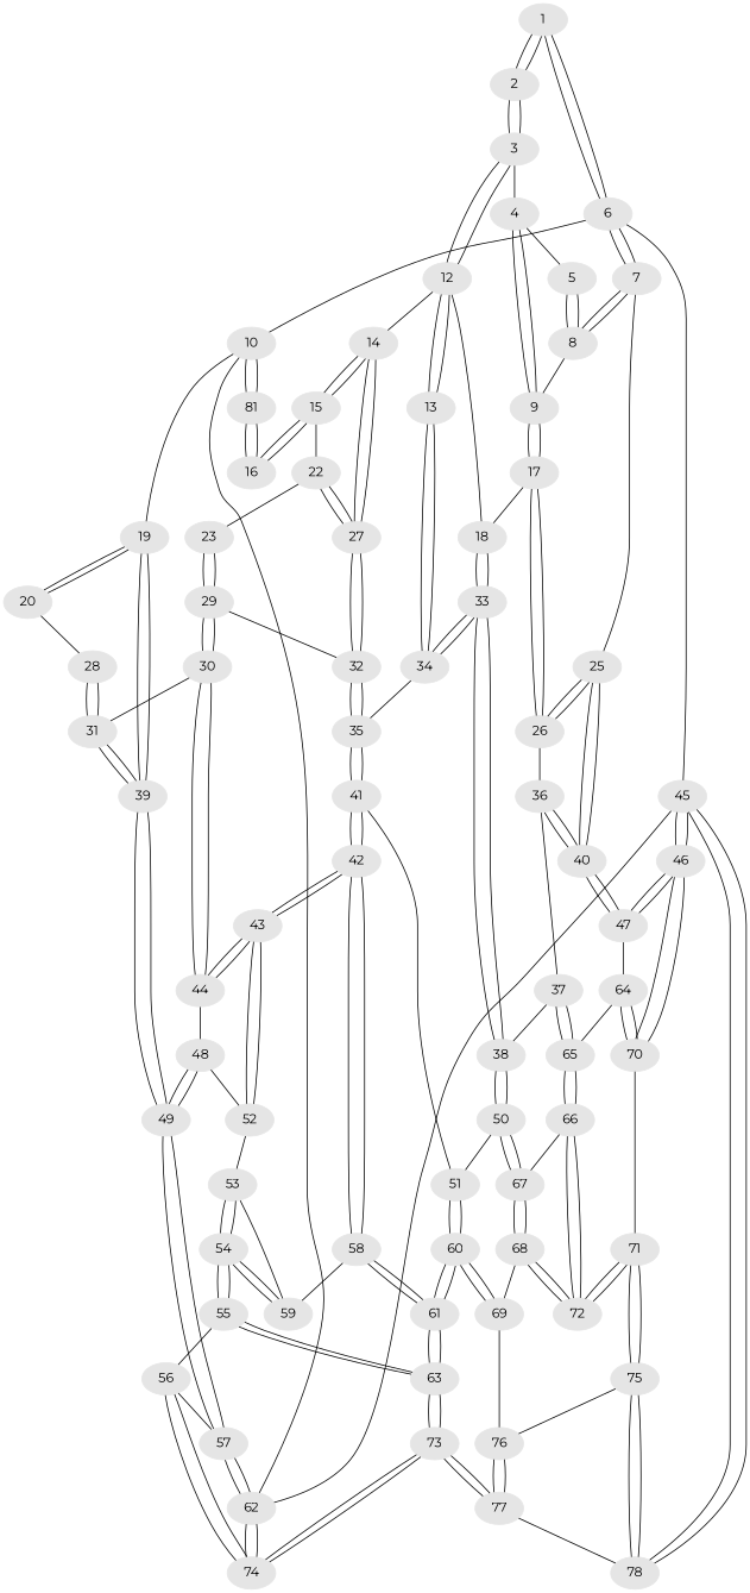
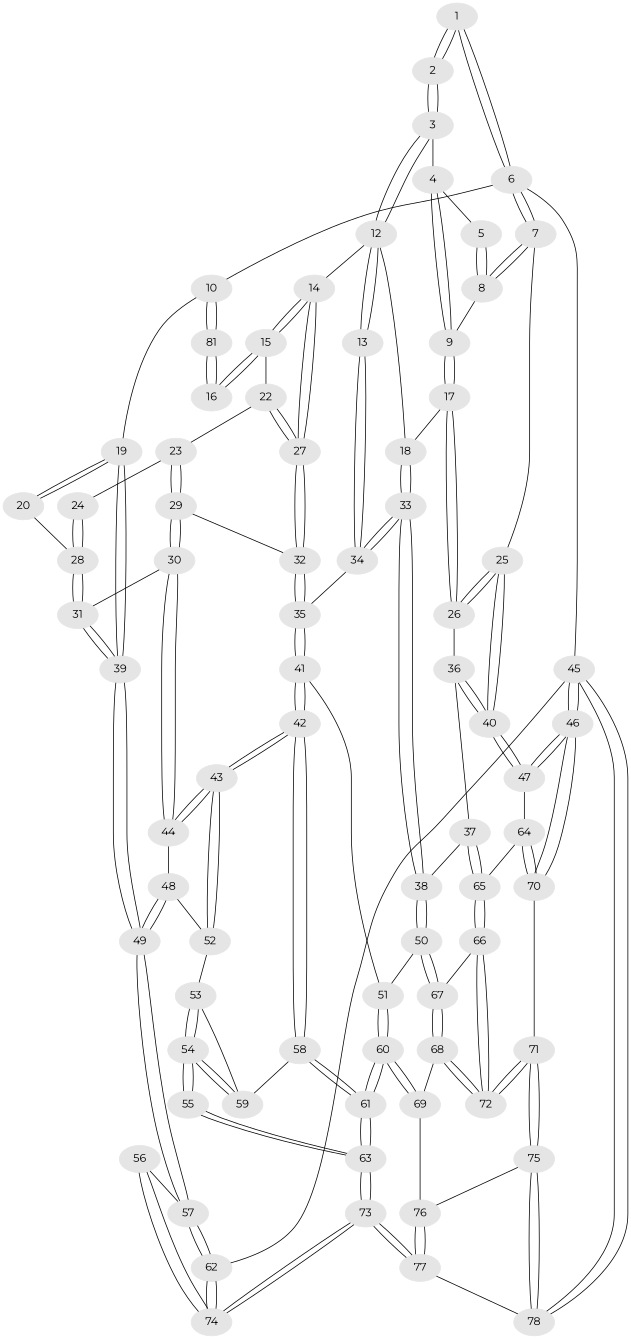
  graph {
    fontname=Montserrat
    node [color=gray90 fontname=Montserrat style=filled]
    edge [fontname=Montserrat]
    1
    2
    6
    3
    7
    10
    45
    4
    12
    5
    9
    13
    18
    14
    8
    17
    25
    n18 [label=81]
    19
    62
    46
    78
    26
    40
    16
    20
    39
    74
    34
    33
    15
    27
    35
    22
    32
    23
    36
    38
    28
    49
    31
+   24
    29
    30
    47
    37
    44
    48
    41
    50
    42
    51
    65
    66
    67
    57
    64
    43
    58
    60
    52
    59
    61
    53
    70
    71
    68
    69
    54
    55
    56
    63
    73
    76
    77
    72
    75
    1 -- 2
    1 -- 2
    1 -- 6
    1 -- 6
    2 -- 3
    2 -- 3
    6 -- 7
    6 -- 7
    6 -- 10
    6 -- 45
    3 -- 4
    3 -- 12
    3 -- 12
    7 -- 8
    7 -- 8
    7 -- 25
    10 -- n18
    10 -- n18
    10 -- 19
-   10 -- 62
    45 -- 62
    45 -- 46
    45 -- 46
    45 -- 78
    45 -- 78
    4 -- 5
    4 -- 9
    4 -- 9
    12 -- 13
    12 -- 13
    12 -- 18
    12 -- 14
    5 -- 8
    5 -- 8
    9 -- 17
    9 -- 17
    13 -- 34
    13 -- 34
    18 -- 33
    18 -- 33
    14 -- 15
    14 -- 15
    14 -- 27
    14 -- 27
    8 -- 9
    17 -- 18
    17 -- 26
    17 -- 26
    25 -- 26
    25 -- 26
    25 -- 40
    25 -- 40
    n18 -- 16
    n18 -- 16
    19 -- 20
    19 -- 20
    19 -- 39
    19 -- 39
    62 -- 74
    62 -- 74
    46 -- 47
    46 -- 47
    46 -- 70
    46 -- 70
    26 -- 36
    40 -- 47
    40 -- 47
    20 -- 28
    39 -- 49
    39 -- 49
    34 -- 35
    33 -- 34
    33 -- 34
    33 -- 38
    33 -- 38
    15 -- 16
    15 -- 16
    15 -- 22
    27 -- 32
    27 -- 32
    35 -- 41
    35 -- 41
    22 -- 27
    22 -- 27
    22 -- 23
    32 -- 35
    32 -- 35
+   23 -- 24
    23 -- 29
    23 -- 29
    36 -- 40
    36 -- 40
    36 -- 37
    38 -- 50
    38 -- 50
    28 -- 31
    28 -- 31
    49 -- 57
    49 -- 57
    31 -- 39
    31 -- 39
+   24 -- 28
+   24 -- 28
    29 -- 32
    29 -- 30
    29 -- 30
    30 -- 31
    30 -- 44
    30 -- 44
    47 -- 64
    37 -- 38
    37 -- 65
    37 -- 65
    44 -- 48
    48 -- 49
    48 -- 49
    48 -- 52
    41 -- 42
    41 -- 42
    41 -- 51
    50 -- 51
    50 -- 67
    50 -- 67
    42 -- 43
    42 -- 43
    42 -- 58
    42 -- 58
    51 -- 60
    51 -- 60
    65 -- 66
    65 -- 66
    66 -- 67
    66 -- 72
    66 -- 72
    67 -- 68
    67 -- 68
    57 -- 62
    57 -- 62
    64 -- 65
    64 -- 70
    64 -- 70
    43 -- 44
    43 -- 44
    43 -- 52
    43 -- 52
    58 -- 59
    58 -- 61
    58 -- 61
    60 -- 61
    60 -- 61
    60 -- 69
    60 -- 69
    52 -- 53
    61 -- 63
    61 -- 63
    53 -- 59
    53 -- 54
    53 -- 54
    70 -- 71
    71 -- 72
    71 -- 72
    71 -- 75
    71 -- 75
    68 -- 69
    68 -- 72
    68 -- 72
    69 -- 76
    54 -- 59
    54 -- 59
    54 -- 55
    54 -- 55
-   55 -- 56
    55 -- 63
    55 -- 63
    56 -- 74
    56 -- 74
    56 -- 57
    63 -- 73
    63 -- 73
    73 -- 74
    73 -- 74
    73 -- 77
    73 -- 77
    76 -- 77
    76 -- 77
    77 -- 78
    75 -- 78
    75 -- 78
    75 -- 76
  }
